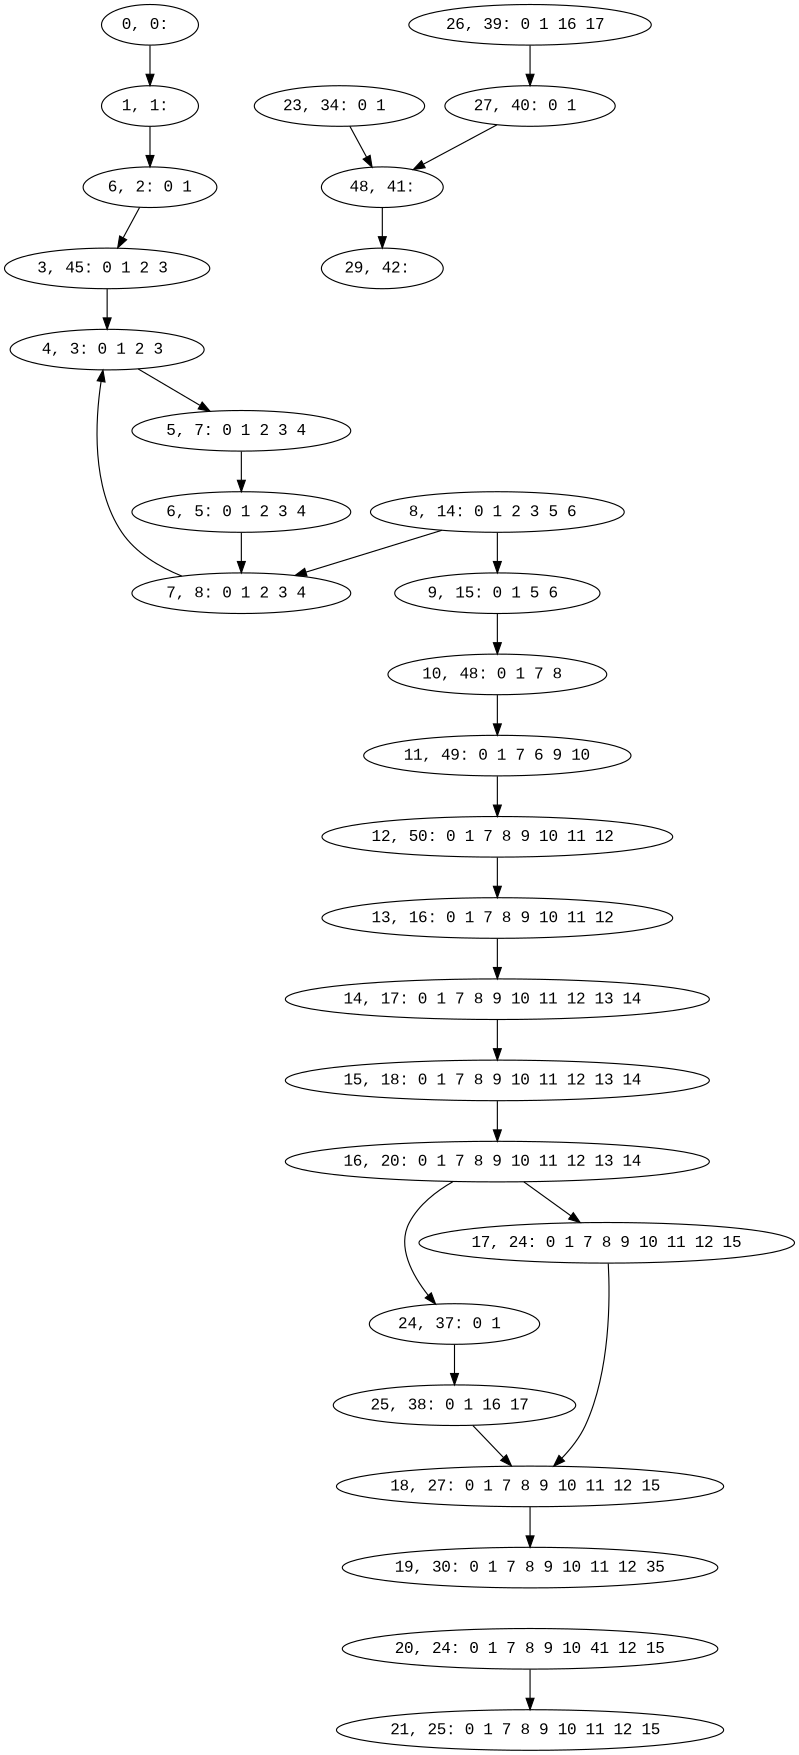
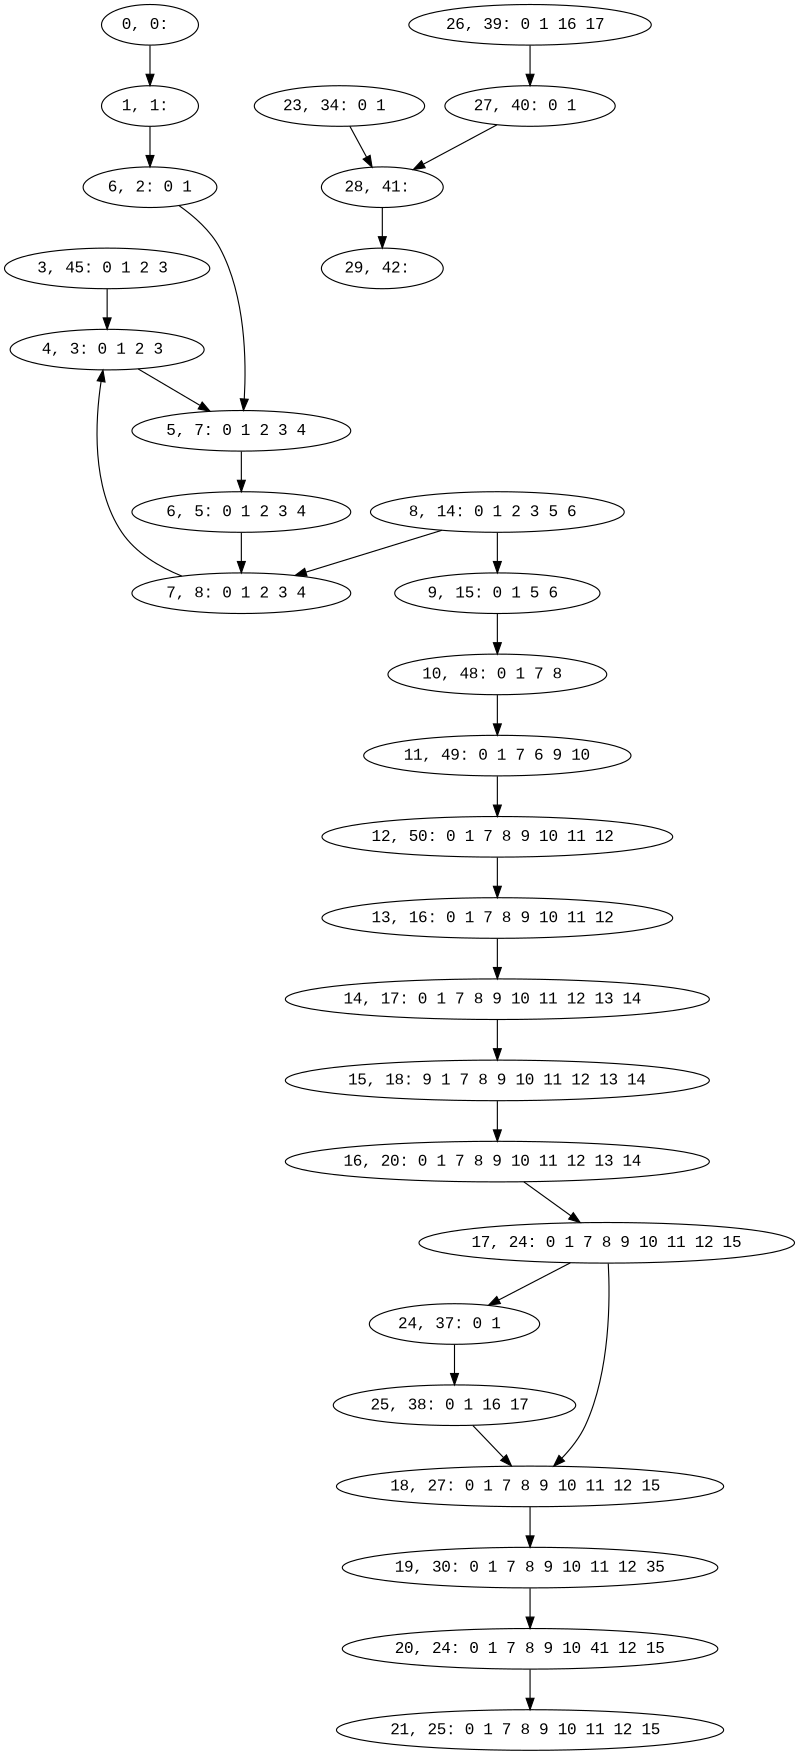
  digraph {
    fontname="Liberation Mono"
    node [fontname="Liberation Mono"]
    edge [fontname="Liberation Mono"]
    n1 [label="0, 0: "]
    n2 [label="1, 1: "]
    n3 [label="6, 2: 0 1"]
    n4 [label="3, 45: 0 1 2 3 "]
    n5 [label="4, 3: 0 1 2 3 "]
    n6 [label="5, 7: 0 1 2 3 4 "]
    n7 [label="6, 5: 0 1 2 3 4 "]
    n8 [label="7, 8: 0 1 2 3 4 "]
    n9 [label="8, 14: 0 1 2 3 5 6 "]
    n10 [label="9, 15: 0 1 5 6 "]
    n11 [label="10, 48: 0 1 7 8 "]
    n12 [label="11, 49: 0 1 7 6 9 10"]
    n13 [label="12, 50: 0 1 7 8 9 10 11 12 "]
    n14 [label="13, 16: 0 1 7 8 9 10 11 12 "]
    n15 [label="14, 17: 0 1 7 8 9 10 11 12 13 14 "]
-   n16 [label="15, 18: 0 1 7 8 9 10 11 12 13 14 "]
+   n16 [label="15, 18: 9 1 7 8 9 10 11 12 13 14"]
    n17 [label="16, 20: 0 1 7 8 9 10 11 12 13 14 "]
    n18 [label="17, 24: 0 1 7 8 9 10 11 12 15"]
    n19 [label="24, 37: 0 1 "]
    n20 [label="18, 27: 0 1 7 8 9 10 11 12 15 "]
    n21 [label="25, 38: 0 1 16 17 "]
    n22 [label="19, 30: 0 1 7 8 9 10 11 12 35"]
    n23 [label="20, 24: 0 1 7 8 9 10 41 12 15"]
    n24 [label="21, 25: 0 1 7 8 9 10 11 12 15 "]
    n25 [label="23, 34: 0 1 "]
-   n26 [label="48, 41:"]
+   n26 [label="28, 41: "]
    n27 [label="29, 42: "]
    n28 [label="26, 39: 0 1 16 17 "]
    n29 [label="27, 40: 0 1 "]
    n1 -> n2
    n2 -> n3
-   n3 -> n4
+   n3 -> n6
    n4 -> n5
    n5 -> n6
    n6 -> n7
    n7 -> n8
    n8 -> n5
    n9 -> n8
    n9 -> n10
    n10 -> n11
    n11 -> n12
    n12 -> n13
    n13 -> n14
    n14 -> n15
    n15 -> n16
    n16 -> n17
    n17 -> n18
-   n17 -> n19
+   n18 -> n19
    n18 -> n20
    n19 -> n21
    n20 -> n22
    n21 -> n20
+   n22 -> n23
    n23 -> n24
    n25 -> n26
    n26 -> n27
    n28 -> n29
    n29 -> n26
  }
